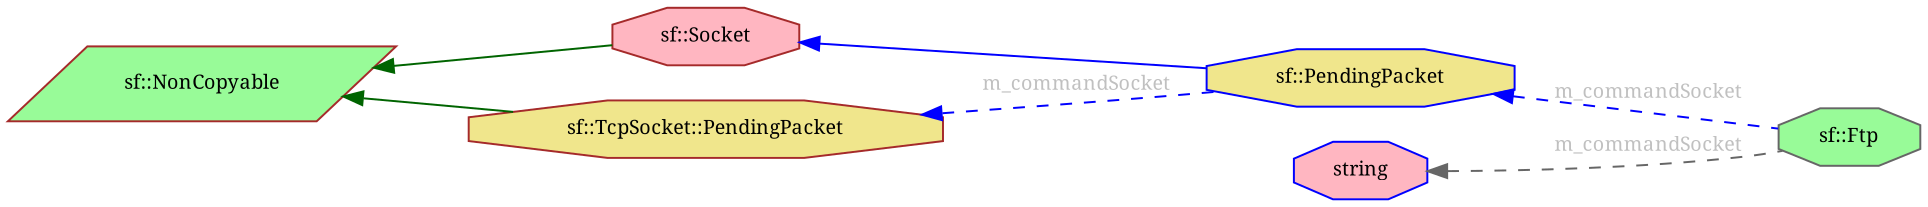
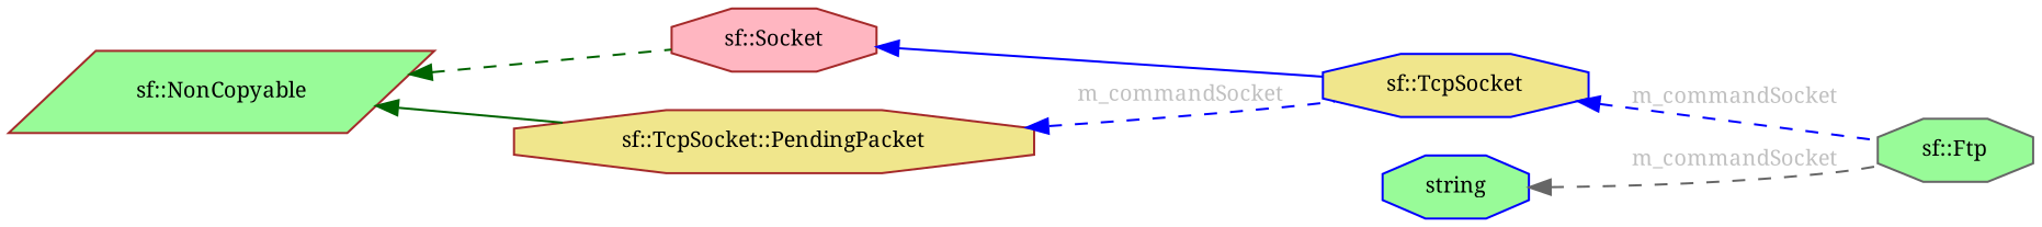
  digraph {
    fontname="Noto Serif"
    rankdir=LR
    node [color=brown fillcolor=palegreen fontname="Noto Serif" fontsize=10 shape=octagon style=filled]
    edge [color=blue dir=back fontname="Noto Serif" fontsize=10 labelfontname=Helvetica labelfontsize=10 style=solid]
    n1 [color=gray40 fontcolor=black height=0.2 label="sf::Ftp" width=0.4]
    n2 [height=0.2 label="sf::NonCopyable" shape=parallelogram width=0.4]
    n3 [fillcolor=lightpink height=0.2 label="sf::Socket" width=0.4]
    n4 [fillcolor=khaki height=0.2 label="sf::TcpSocket::PendingPacket" width=0.4]
-   n5 [color=blue fillcolor=khaki height=0.2 label="sf::PendingPacket" width=0.4]
-   n6 [color=blue fillcolor=lightpink height=0.2 label=string width=0.4]
-   n2 -> n3 [color=darkgreen]
+   n5 [color=blue fillcolor=khaki height=0.2 label="sf::TcpSocket" width=0.4]
+   n6 [color=blue height=0.2 label=string width=0.4]
+   n2 -> n3 [color=darkgreen style=dashed]
    n2 -> n4 [color=darkgreen]
    n3 -> n5
    n4 -> n5 [fontcolor=grey label=" m_commandSocket" style=dashed]
    n5 -> n1 [fontcolor=grey label=" m_commandSocket" style=dashed]
    n6 -> n1 [color=gray40 fontcolor=grey label=" m_commandSocket" style=dashed]
  }
